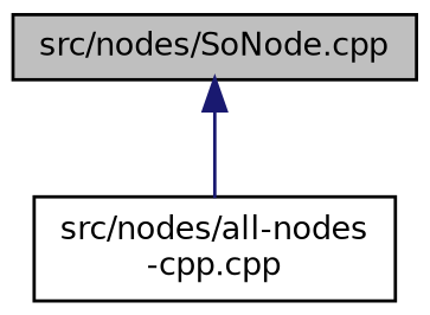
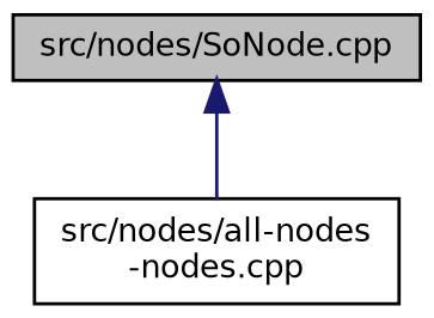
  digraph {
    node [color=black fontname=Helvetica fontsize=10 shape=record style=filled]
    n1 [fillcolor=grey75 fontcolor=black height=0.2 label="src/nodes/SoNode.cpp" width=0.4]
-   n2 [fillcolor=white height=0.2 label="src/nodes/all-nodes\l-cpp.cpp" width=0.4]
+   n2 [fillcolor=white height=0.2 label="src/nodes/all-nodes\l-nodes.cpp" width=0.4]
    n1 -> n2 [color=midnightblue dir=back fontname=Helvetica fontsize=10 labelfontname=Helvetica labelfontsize=10 style=solid]
  }
